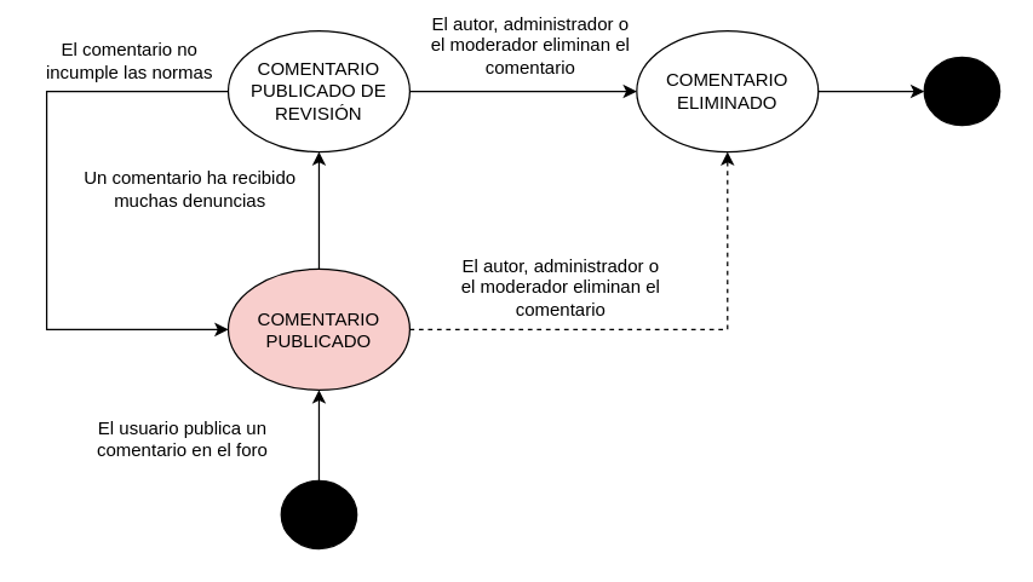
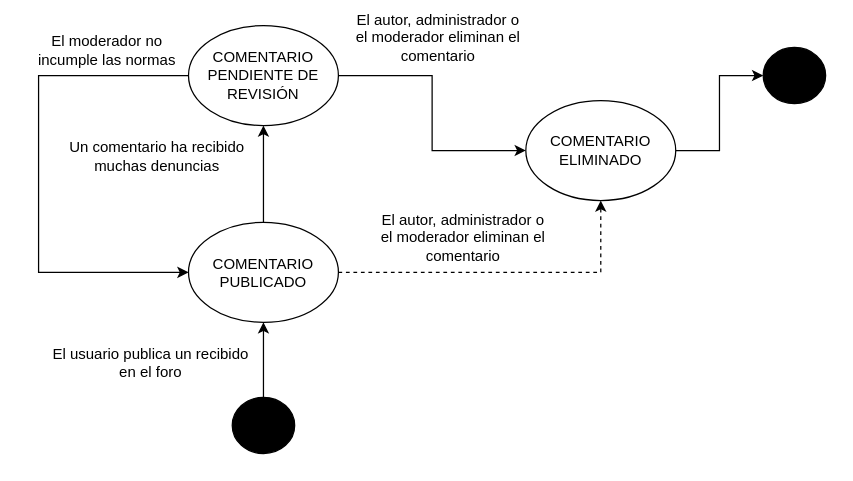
  <mxCell id="0" />
  <mxCell id="1" parent="0" />
  <mxCell id="2" style="edgeStyle=orthogonalEdgeStyle;rounded=0;orthogonalLoop=1;jettySize=auto;html=1;exitX=1;exitY=0.5;exitDx=0;exitDy=0;entryX=0;entryY=0.5;entryDx=0;entryDy=0;" edge="1" parent="1" source="3" target="12"><mxGeometry relative="1" as="geometry" /></mxCell>
- <mxCell id="3" value="COMENTARIO ELIMINADO" style="ellipse;whiteSpace=wrap;html=1;" vertex="1" parent="1"><mxGeometry x="420" y="20" width="120" height="80" as="geometry" /></mxCell>
+ <mxCell id="3" value="COMENTARIO ELIMINADO" style="ellipse;whiteSpace=wrap;html=1;" vertex="1" parent="1"><mxGeometry x="420" y="80" width="120" height="80" as="geometry" /></mxCell>
  <mxCell id="4" style="edgeStyle=orthogonalEdgeStyle;rounded=0;orthogonalLoop=1;jettySize=auto;html=1;exitX=1;exitY=0.5;exitDx=0;exitDy=0;entryX=0;entryY=0.5;entryDx=0;entryDy=0;" edge="1" parent="1" source="6" target="3"><mxGeometry relative="1" as="geometry" /></mxCell>
  <mxCell id="5" style="edgeStyle=orthogonalEdgeStyle;rounded=0;orthogonalLoop=1;jettySize=auto;html=1;exitX=0;exitY=0.5;exitDx=0;exitDy=0;entryX=0;entryY=0.5;entryDx=0;entryDy=0;" edge="1" parent="1" source="6" target="9"><mxGeometry relative="1" as="geometry"><Array as="points"><mxPoint x="30" y="60" /><mxPoint x="30" y="218" /></Array></mxGeometry></mxCell>
- <mxCell id="6" value="COMENTARIO PUBLICADO DE REVISIÓN" style="ellipse;whiteSpace=wrap;html=1;" vertex="1" parent="1"><mxGeometry x="150" y="20" width="120" height="80" as="geometry" /></mxCell>
+ <mxCell id="6" value="COMENTARIO PENDIENTE DE REVISIÓN" style="ellipse;whiteSpace=wrap;html=1;" vertex="1" parent="1"><mxGeometry x="150" y="20" width="120" height="80" as="geometry" /></mxCell>
  <mxCell id="7" style="edgeStyle=orthogonalEdgeStyle;rounded=0;orthogonalLoop=1;jettySize=auto;html=1;exitX=0.5;exitY=0;exitDx=0;exitDy=0;entryX=0.5;entryY=1;entryDx=0;entryDy=0;" edge="1" parent="1" source="9" target="6"><mxGeometry relative="1" as="geometry" /></mxCell>
  <mxCell id="8" style="edgeStyle=orthogonalEdgeStyle;rounded=0;orthogonalLoop=1;jettySize=auto;html=1;exitX=1;exitY=0.5;exitDx=0;exitDy=0;entryX=0.5;entryY=1;entryDx=0;entryDy=0;dashed=1;" edge="1" parent="1" source="9" target="3"><mxGeometry relative="1" as="geometry" /></mxCell>
- <mxCell id="9" value="COMENTARIO PUBLICADO" style="ellipse;whiteSpace=wrap;html=1;fillColor=#f8cecc;" vertex="1" parent="1"><mxGeometry x="150" y="177.5" width="120" height="80" as="geometry" /></mxCell>
+ <mxCell id="9" value="COMENTARIO PUBLICADO" style="ellipse;whiteSpace=wrap;html=1;" vertex="1" parent="1"><mxGeometry x="150" y="177.5" width="120" height="80" as="geometry" /></mxCell>
  <mxCell id="10" style="edgeStyle=orthogonalEdgeStyle;rounded=0;orthogonalLoop=1;jettySize=auto;html=1;exitX=0.5;exitY=0;exitDx=0;exitDy=0;entryX=0.5;entryY=1;entryDx=0;entryDy=0;" edge="1" parent="1" source="11" target="9"><mxGeometry relative="1" as="geometry" /></mxCell>
  <mxCell id="11" value="" style="ellipse;whiteSpace=wrap;html=1;fillColor=#000000;" vertex="1" parent="1"><mxGeometry x="185" y="317.5" width="50" height="45" as="geometry" /></mxCell>
  <mxCell id="12" value="" style="ellipse;whiteSpace=wrap;html=1;fillColor=#000000;" vertex="1" parent="1"><mxGeometry x="610" y="37.5" width="50" height="45" as="geometry" /></mxCell>
- <mxCell id="13" value="El usuario publica un comentario en el foro" style="text;html=1;strokeColor=none;fillColor=none;align=center;verticalAlign=middle;whiteSpace=wrap;rounded=0;" vertex="1" parent="1"><mxGeometry x="40" y="280" width="160" height="20" as="geometry" /></mxCell>
+ <mxCell id="13" value="El usuario publica un recibido en el foro" style="text;html=1;strokeColor=none;fillColor=none;align=center;verticalAlign=middle;whiteSpace=wrap;rounded=0;" vertex="1" parent="1"><mxGeometry x="40" y="280" width="160" height="20" as="geometry" /></mxCell>
  <mxCell id="14" value="Un comentario ha recibido muchas denuncias" style="text;html=1;strokeColor=none;fillColor=none;align=center;verticalAlign=middle;whiteSpace=wrap;rounded=0;" vertex="1" parent="1"><mxGeometry x="50" y="115" width="150" height="20" as="geometry" /></mxCell>
  <mxCell id="15" value="El autor, administrador o el moderador eliminan el comentario" style="text;html=1;strokeColor=none;fillColor=none;align=center;verticalAlign=middle;whiteSpace=wrap;rounded=0;" vertex="1" parent="1"><mxGeometry x="300" y="180" width="140" height="20" as="geometry" /></mxCell>
- <mxCell id="16" value="El comentario no incumple las normas" style="text;html=1;strokeColor=none;fillColor=none;align=center;verticalAlign=middle;whiteSpace=wrap;rounded=0;" vertex="1" parent="1"><mxGeometry x="20" y="30" width="130" height="20" as="geometry" /></mxCell>
+ <mxCell id="16" value="El moderador no incumple las normas" style="text;html=1;strokeColor=none;fillColor=none;align=center;verticalAlign=middle;whiteSpace=wrap;rounded=0;" vertex="1" parent="1"><mxGeometry x="20" y="30" width="130" height="20" as="geometry" /></mxCell>
  <mxCell id="17" value="El autor, administrador o el moderador eliminan el comentario" style="text;html=1;strokeColor=none;fillColor=none;align=center;verticalAlign=middle;whiteSpace=wrap;rounded=0;" vertex="1" parent="1"><mxGeometry x="280" y="20" width="140" height="20" as="geometry" /></mxCell>
